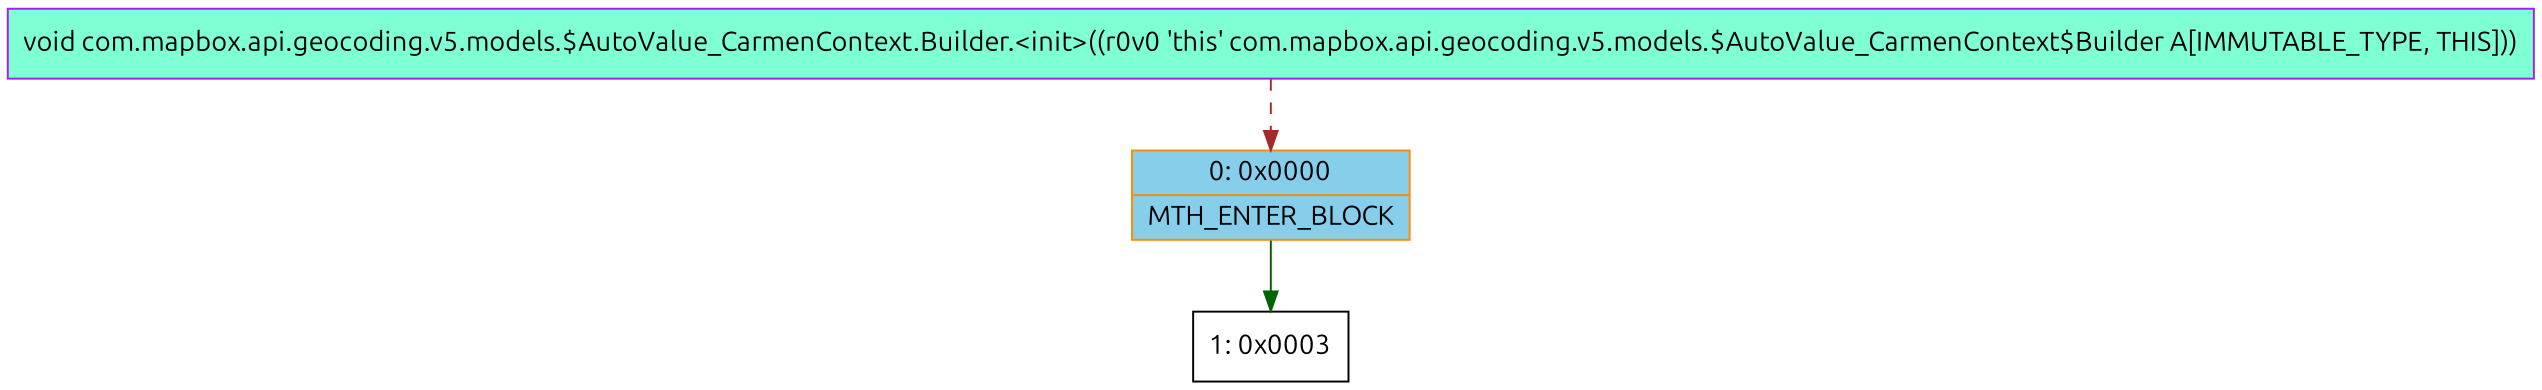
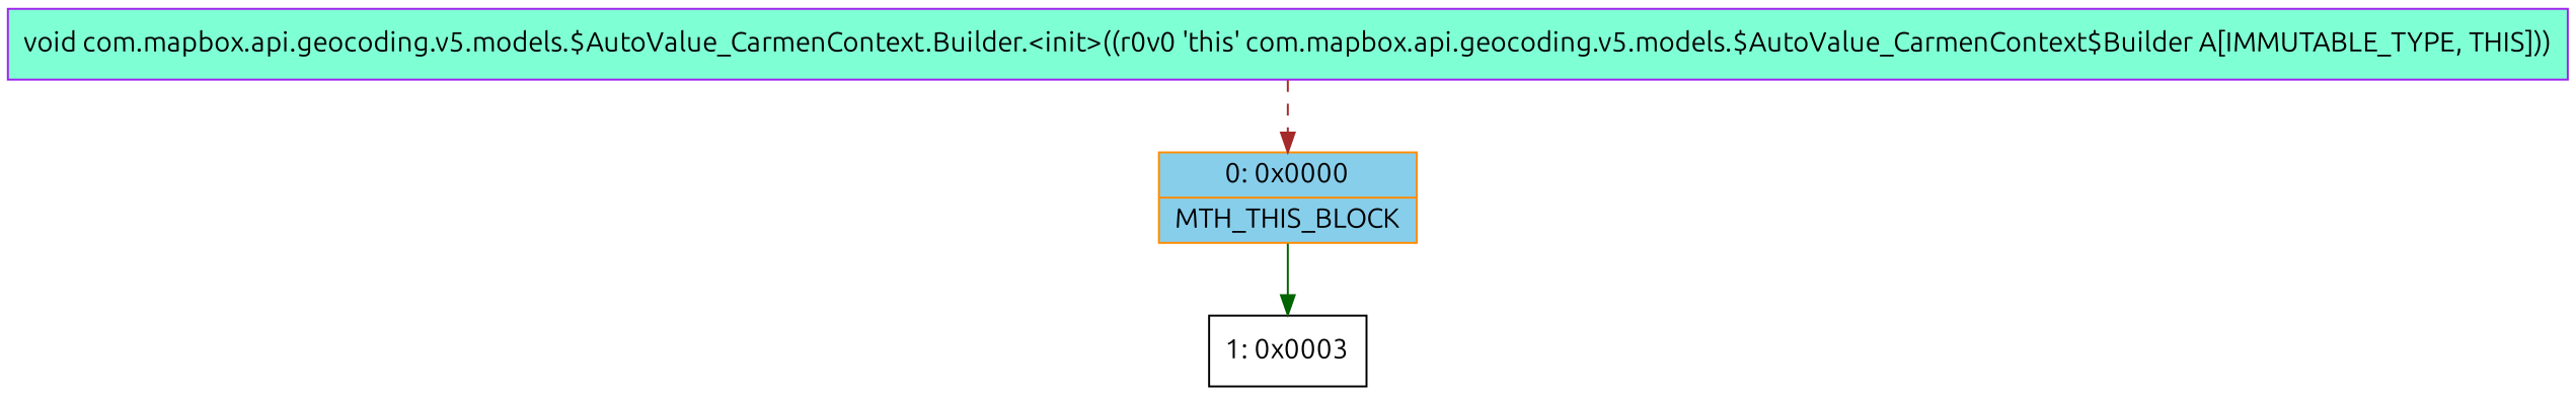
  digraph {
    fontname=Ubuntu
    node [shape=record style=filled fontname=Ubuntu]
    edge [fontname=Ubuntu]
-   n1 [color=darkorange label="{0\:\ 0x0000|MTH_ENTER_BLOCK\l}" fillcolor=skyblue]
+   n1 [color=darkorange label="{0\:\ 0x0000|MTH_THIS_BLOCK\l}" fillcolor=skyblue]
    n2 [color=black label="{1\:\ 0x0003}" fillcolor=white]
    n3 [label="{void com.mapbox.api.geocoding.v5.models.$AutoValue_CarmenContext.Builder.\<init\>((r0v0 'this' com.mapbox.api.geocoding.v5.models.$AutoValue_CarmenContext$Builder A[IMMUTABLE_TYPE, THIS])) }" fillcolor=aquamarine color=purple]
    subgraph cluster_1 {
      label="R(0)"
    }
    n1 -> n2 [color=darkgreen style=solid]
    n3 -> n1 [color=brown style=dashed]
  }
